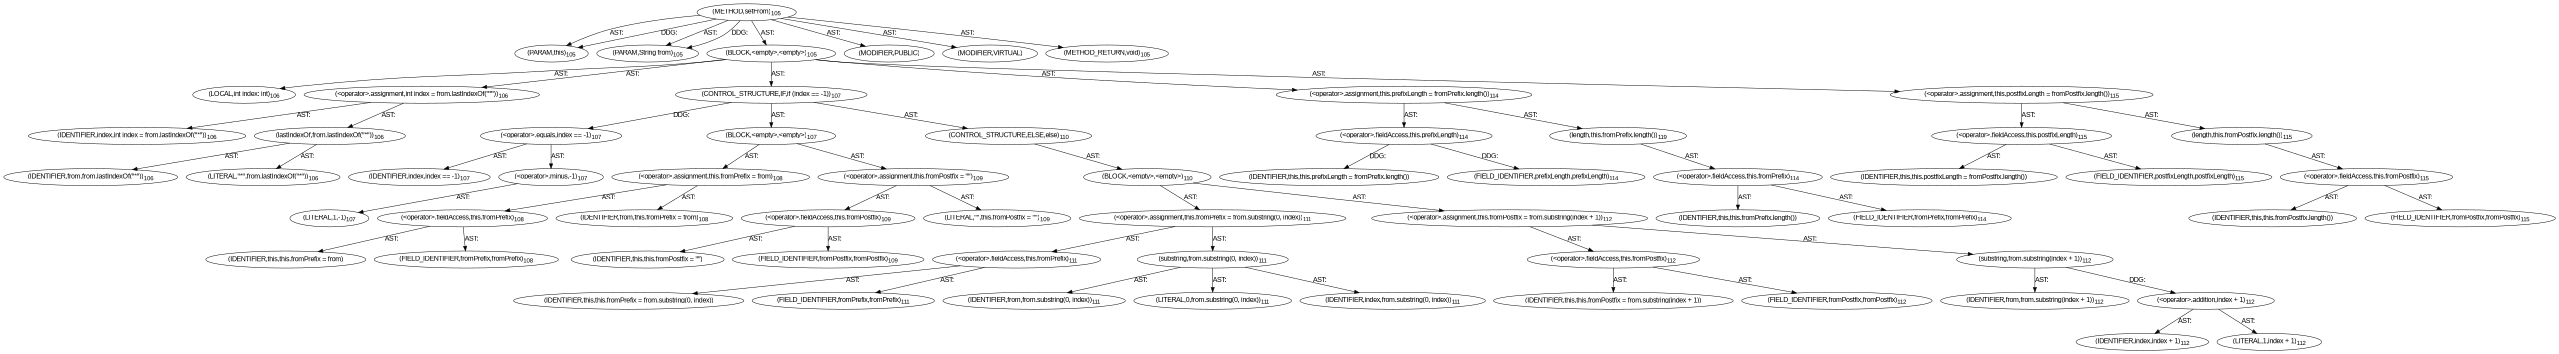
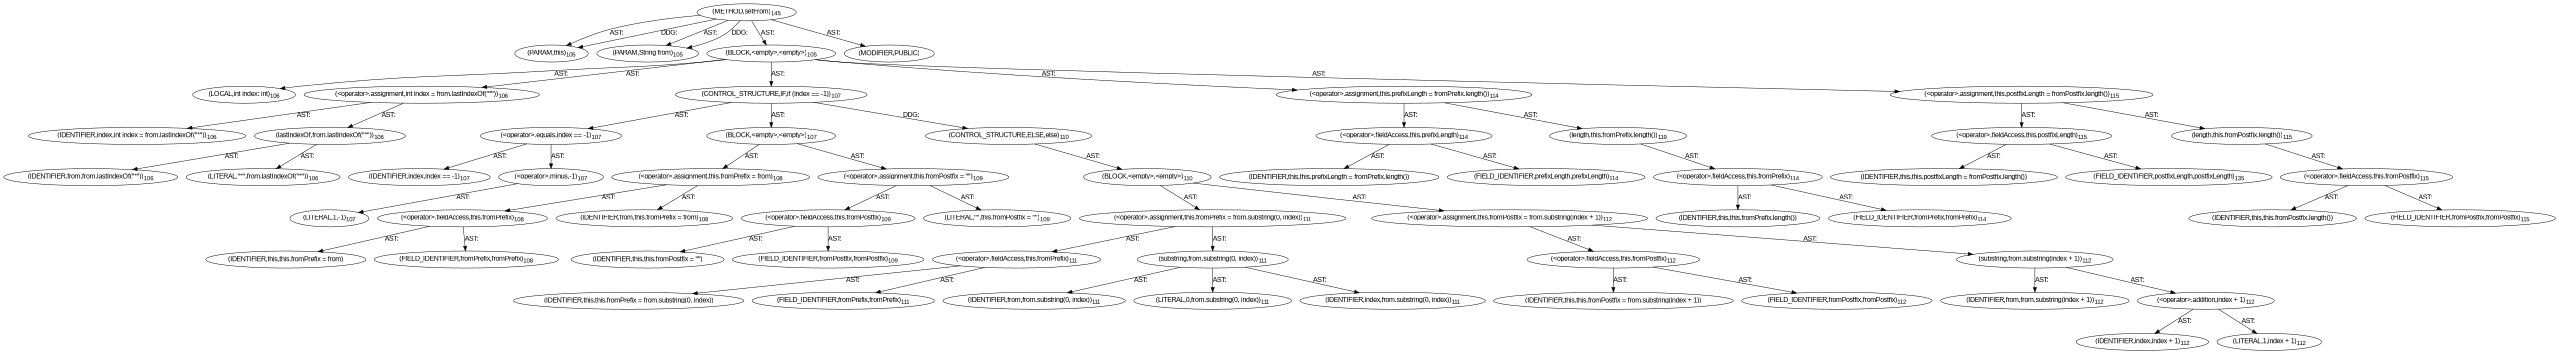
  digraph {
    fontname="Liberation Sans"
    node [fontname="Liberation Sans"]
    edge [fontname="Liberation Sans"]
-   n1 [label=<(METHOD,setFrom)<SUB>105</SUB>>]
+   n1 [label=<(METHOD,setFrom)<SUB>145</SUB>>]
    n2 [label=<(PARAM,this)<SUB>105</SUB>>]
    n3 [label=<(PARAM,String from)<SUB>105</SUB>>]
    n4 [label=<(BLOCK,&lt;empty&gt;,&lt;empty&gt;)<SUB>105</SUB>>]
    n5 [label=<(MODIFIER,PUBLIC)>]
-   n6 [label=<(MODIFIER,VIRTUAL)>]
-   n7 [label=<(METHOD_RETURN,void)<SUB>105</SUB>>]
    n8 [label=<(LOCAL,int index: int)<SUB>106</SUB>>]
    n9 [label=<(&lt;operator&gt;.assignment,int index = from.lastIndexOf(&quot;*&quot;))<SUB>106</SUB>>]
    n10 [label=<(CONTROL_STRUCTURE,IF,if (index == -1))<SUB>107</SUB>>]
    n11 [label=<(&lt;operator&gt;.assignment,this.prefixLength = fromPrefix.length())<SUB>114</SUB>>]
    n12 [label=<(&lt;operator&gt;.assignment,this.postfixLength = fromPostfix.length())<SUB>115</SUB>>]
    n13 [label=<(IDENTIFIER,index,int index = from.lastIndexOf(&quot;*&quot;))<SUB>106</SUB>>]
    n14 [label=<(lastIndexOf,from.lastIndexOf(&quot;*&quot;))<SUB>106</SUB>>]
    n15 [label=<(&lt;operator&gt;.equals,index == -1)<SUB>107</SUB>>]
    n16 [label=<(BLOCK,&lt;empty&gt;,&lt;empty&gt;)<SUB>107</SUB>>]
    n17 [label=<(CONTROL_STRUCTURE,ELSE,else)<SUB>110</SUB>>]
    n18 [label=<(&lt;operator&gt;.fieldAccess,this.prefixLength)<SUB>114</SUB>>]
    n19 [label=<(length,this.fromPrefix.length())<SUB>119</SUB>>]
    n20 [label=<(&lt;operator&gt;.fieldAccess,this.postfixLength)<SUB>115</SUB>>]
    n21 [label=<(length,this.fromPostfix.length())<SUB>115</SUB>>]
    n22 [label=<(IDENTIFIER,from,from.lastIndexOf(&quot;*&quot;))<SUB>106</SUB>>]
    n23 [label=<(LITERAL,&quot;*&quot;,from.lastIndexOf(&quot;*&quot;))<SUB>106</SUB>>]
    n24 [label=<(IDENTIFIER,index,index == -1)<SUB>107</SUB>>]
    n25 [label=<(&lt;operator&gt;.minus,-1)<SUB>107</SUB>>]
    n26 [label=<(&lt;operator&gt;.assignment,this.fromPrefix = from)<SUB>108</SUB>>]
    n27 [label=<(&lt;operator&gt;.assignment,this.fromPostfix = &quot;&quot;)<SUB>109</SUB>>]
    n28 [label=<(BLOCK,&lt;empty&gt;,&lt;empty&gt;)<SUB>110</SUB>>]
    n29 [label=<(LITERAL,1,-1)<SUB>107</SUB>>]
    n30 [label=<(&lt;operator&gt;.fieldAccess,this.fromPrefix)<SUB>108</SUB>>]
    n31 [label=<(IDENTIFIER,from,this.fromPrefix = from)<SUB>108</SUB>>]
    n32 [label=<(&lt;operator&gt;.fieldAccess,this.fromPostfix)<SUB>109</SUB>>]
    n33 [label=<(LITERAL,&quot;&quot;,this.fromPostfix = &quot;&quot;)<SUB>109</SUB>>]
    n34 [label=<(IDENTIFIER,this,this.fromPrefix = from)>]
    n35 [label=<(FIELD_IDENTIFIER,fromPrefix,fromPrefix)<SUB>108</SUB>>]
    n36 [label=<(IDENTIFIER,this,this.fromPostfix = &quot;&quot;)>]
    n37 [label=<(FIELD_IDENTIFIER,fromPostfix,fromPostfix)<SUB>109</SUB>>]
    n38 [label=<(&lt;operator&gt;.assignment,this.fromPrefix = from.substring(0, index))<SUB>111</SUB>>]
    n39 [label=<(&lt;operator&gt;.assignment,this.fromPostfix = from.substring(index + 1))<SUB>112</SUB>>]
    n40 [label=<(&lt;operator&gt;.fieldAccess,this.fromPrefix)<SUB>111</SUB>>]
    n41 [label=<(substring,from.substring(0, index))<SUB>111</SUB>>]
    n42 [label=<(&lt;operator&gt;.fieldAccess,this.fromPostfix)<SUB>112</SUB>>]
    n43 [label=<(substring,from.substring(index + 1))<SUB>112</SUB>>]
    n44 [label=<(IDENTIFIER,this,this.fromPrefix = from.substring(0, index))>]
    n45 [label=<(FIELD_IDENTIFIER,fromPrefix,fromPrefix)<SUB>111</SUB>>]
    n46 [label=<(IDENTIFIER,from,from.substring(0, index))<SUB>111</SUB>>]
    n47 [label=<(LITERAL,0,from.substring(0, index))<SUB>111</SUB>>]
    n48 [label=<(IDENTIFIER,index,from.substring(0, index))<SUB>111</SUB>>]
    n49 [label=<(IDENTIFIER,this,this.fromPostfix = from.substring(index + 1))>]
    n50 [label=<(FIELD_IDENTIFIER,fromPostfix,fromPostfix)<SUB>112</SUB>>]
    n51 [label=<(IDENTIFIER,from,from.substring(index + 1))<SUB>112</SUB>>]
    n52 [label=<(&lt;operator&gt;.addition,index + 1)<SUB>112</SUB>>]
    n53 [label=<(IDENTIFIER,index,index + 1)<SUB>112</SUB>>]
    n54 [label=<(LITERAL,1,index + 1)<SUB>112</SUB>>]
    n55 [label=<(IDENTIFIER,this,this.prefixLength = fromPrefix.length())>]
    n56 [label=<(FIELD_IDENTIFIER,prefixLength,prefixLength)<SUB>114</SUB>>]
    n57 [label=<(&lt;operator&gt;.fieldAccess,this.fromPrefix)<SUB>114</SUB>>]
    n58 [label=<(IDENTIFIER,this,this.fromPrefix.length())>]
    n59 [label=<(FIELD_IDENTIFIER,fromPrefix,fromPrefix)<SUB>114</SUB>>]
    n60 [label=<(IDENTIFIER,this,this.postfixLength = fromPostfix.length())>]
-   n61 [label=<(FIELD_IDENTIFIER,postfixLength,postfixLength)<SUB>115</SUB>>]
+   n61 [label=<(FIELD_IDENTIFIER,postfixLength,postfixLength)<SUB>135</SUB>>]
    n62 [label=<(&lt;operator&gt;.fieldAccess,this.fromPostfix)<SUB>115</SUB>>]
    n63 [label=<(IDENTIFIER,this,this.fromPostfix.length())>]
    n64 [label=<(FIELD_IDENTIFIER,fromPostfix,fromPostfix)<SUB>115</SUB>>]
    n1 -> n2 [label="AST: "]
    n1 -> n2 [label="DDG: "]
    n1 -> n3 [label="AST: "]
    n1 -> n3 [label="DDG: "]
    n1 -> n4 [label="AST: "]
    n1 -> n5 [label="AST: "]
-   n1 -> n6 [label="AST: "]
-   n1 -> n7 [label="AST: "]
    n4 -> n8 [label="AST: "]
    n4 -> n9 [label="AST: "]
    n4 -> n10 [label="AST: "]
    n4 -> n11 [label="AST: "]
    n4 -> n12 [label="AST: "]
    n9 -> n13 [label="AST: "]
    n9 -> n14 [label="AST: "]
-   n10 -> n15 [label="DDG: "]
+   n10 -> n15 [label="AST: "]
    n10 -> n16 [label="AST: "]
-   n10 -> n17 [label="AST: "]
+   n10 -> n17 [label="DDG: "]
    n11 -> n18 [label="AST: "]
    n11 -> n19 [label="AST: "]
    n12 -> n20 [label="AST: "]
    n12 -> n21 [label="AST: "]
    n14 -> n22 [label="AST: "]
    n14 -> n23 [label="AST: "]
    n15 -> n24 [label="AST: "]
    n15 -> n25 [label="AST: "]
    n16 -> n26 [label="AST: "]
    n16 -> n27 [label="AST: "]
    n17 -> n28 [label="AST: "]
-   n18 -> n55 [label="DDG: "]
-   n18 -> n56 [label="DDG: "]
+   n18 -> n55 [label="AST: "]
+   n18 -> n56 [label="AST: "]
    n19 -> n57 [label="AST: "]
    n20 -> n60 [label="AST: "]
    n20 -> n61 [label="AST: "]
    n21 -> n62 [label="AST: "]
    n25 -> n29 [label="AST: "]
    n26 -> n30 [label="AST: "]
    n26 -> n31 [label="AST: "]
    n27 -> n32 [label="AST: "]
    n27 -> n33 [label="AST: "]
    n28 -> n38 [label="AST: "]
    n28 -> n39 [label="AST: "]
    n30 -> n34 [label="AST: "]
    n30 -> n35 [label="AST: "]
    n32 -> n36 [label="AST: "]
    n32 -> n37 [label="AST: "]
    n38 -> n40 [label="AST: "]
    n38 -> n41 [label="AST: "]
    n39 -> n42 [label="AST: "]
    n39 -> n43 [label="AST: "]
    n40 -> n44 [label="AST: "]
    n40 -> n45 [label="AST: "]
    n41 -> n46 [label="AST: "]
    n41 -> n47 [label="AST: "]
    n41 -> n48 [label="AST: "]
    n42 -> n49 [label="AST: "]
    n42 -> n50 [label="AST: "]
    n43 -> n51 [label="AST: "]
-   n43 -> n52 [label="DDG: "]
+   n43 -> n52 [label="AST: "]
    n52 -> n53 [label="AST: "]
    n52 -> n54 [label="AST: "]
    n57 -> n58 [label="AST: "]
    n57 -> n59 [label="AST: "]
    n62 -> n63 [label="AST: "]
    n62 -> n64 [label="AST: "]
  }
